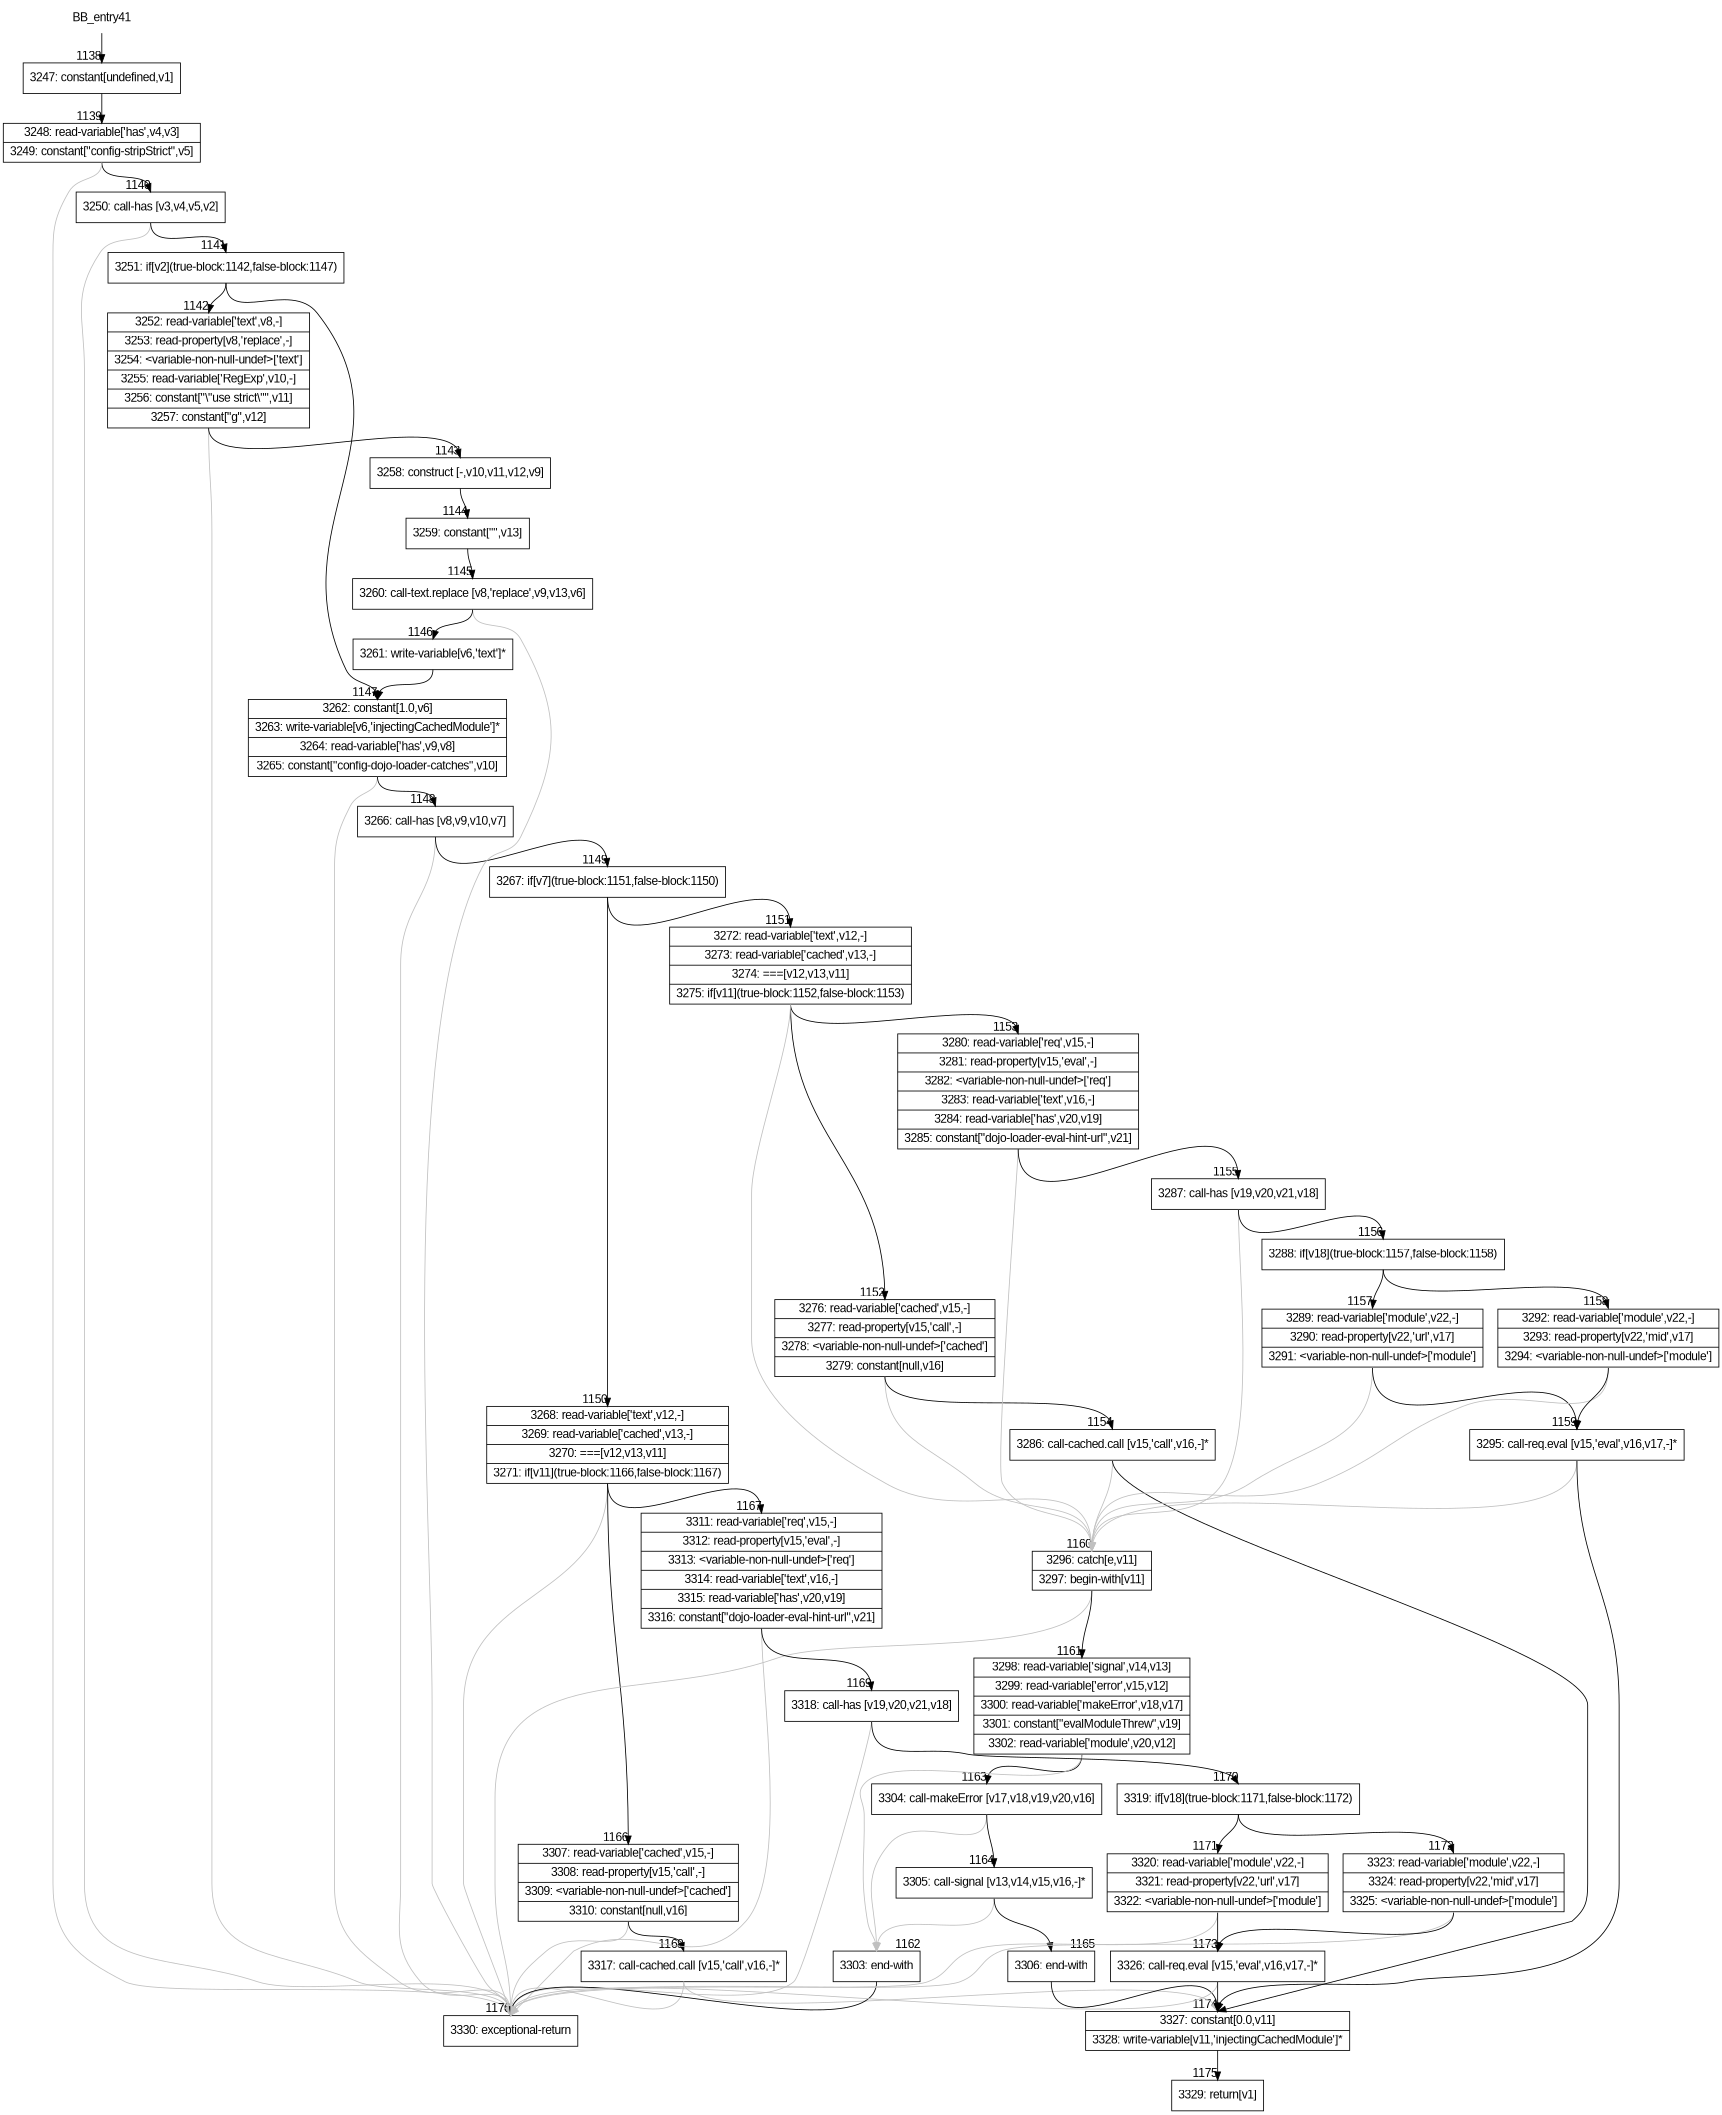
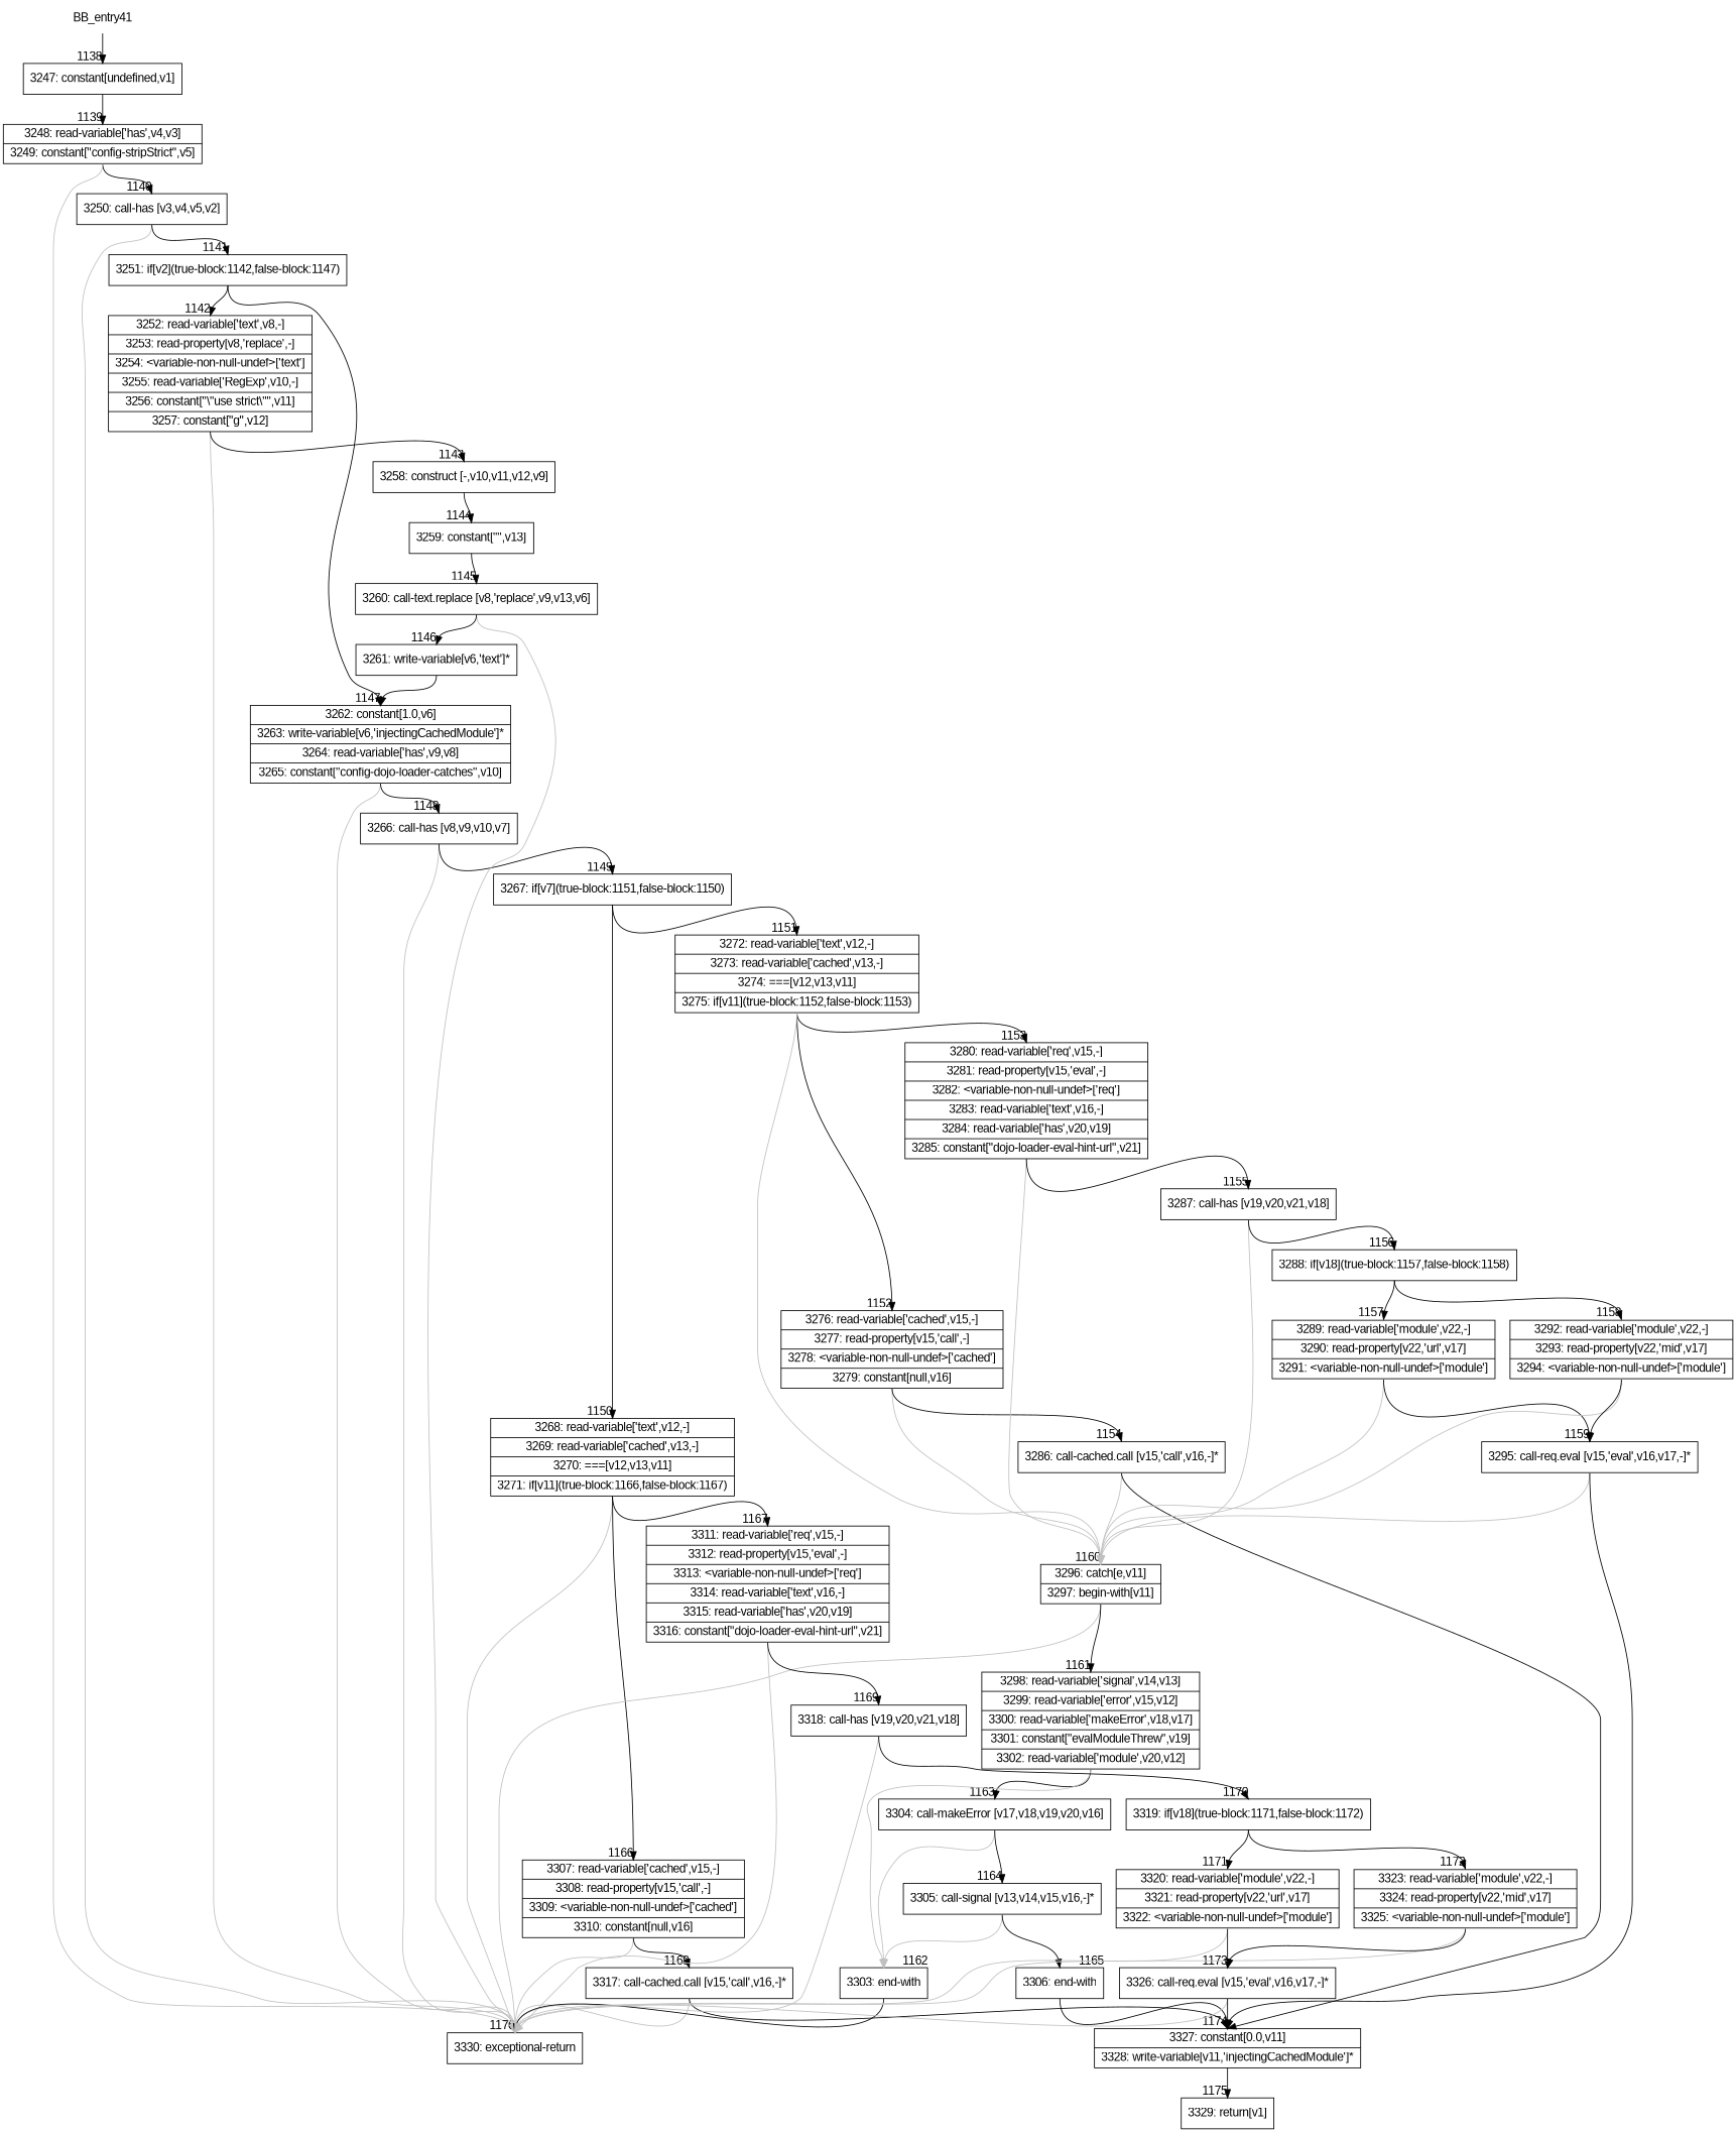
  digraph {
    fontname="Liberation Sans"
    rankdir=TD
    node [fontname="Liberation Sans" shape=record]
    edge [fontname="Liberation Sans" headport=n tailport=s]
    n1 [label=BB_entry41 shape=none]
    n2 [label="{3247: constant[undefined,v1]}"]
    n3 [label="{3248: read-variable['has',v4,v3]|3249: constant[\"config-stripStrict\",v5]}"]
    n4 [label="{3250: call-has [v3,v4,v5,v2]}"]
    n5 [label="{3330: exceptional-return}"]
    n6 [label="{3251: if[v2](true-block:1142,false-block:1147)}"]
    n7 [label="{3252: read-variable['text',v8,-]|3253: read-property[v8,'replace',-]|3254: \<variable-non-null-undef\>['text']|3255: read-variable['RegExp',v10,-]|3256: constant[\"\\\"use strict\\\"\",v11]|3257: constant[\"g\",v12]}"]
    n8 [label="{3262: constant[1.0,v6]|3263: write-variable[v6,'injectingCachedModule']*|3264: read-variable['has',v9,v8]|3265: constant[\"config-dojo-loader-catches\",v10]}"]
    n9 [label="{3258: construct [-,v10,v11,v12,v9]}"]
    n10 [label="{3266: call-has [v8,v9,v10,v7]}"]
    n11 [label="{3259: constant[\"\",v13]}"]
    n12 [label="{3267: if[v7](true-block:1151,false-block:1150)}"]
    n13 [label="{3260: call-text.replace [v8,'replace',v9,v13,v6]}"]
    n14 [label="{3261: write-variable[v6,'text']*}"]
    n15 [label="{3272: read-variable['text',v12,-]|3273: read-variable['cached',v13,-]|3274: ===[v12,v13,v11]|3275: if[v11](true-block:1152,false-block:1153)}"]
    n16 [label="{3268: read-variable['text',v12,-]|3269: read-variable['cached',v13,-]|3270: ===[v12,v13,v11]|3271: if[v11](true-block:1166,false-block:1167)}"]
    n17 [label="{3276: read-variable['cached',v15,-]|3277: read-property[v15,'call',-]|3278: \<variable-non-null-undef\>['cached']|3279: constant[null,v16]}"]
    n18 [label="{3280: read-variable['req',v15,-]|3281: read-property[v15,'eval',-]|3282: \<variable-non-null-undef\>['req']|3283: read-variable['text',v16,-]|3284: read-variable['has',v20,v19]|3285: constant[\"dojo-loader-eval-hint-url\",v21]}"]
    n19 [label="{3296: catch[e,v11]|3297: begin-with[v11]}"]
    n20 [label="{3307: read-variable['cached',v15,-]|3308: read-property[v15,'call',-]|3309: \<variable-non-null-undef\>['cached']|3310: constant[null,v16]}"]
    n21 [label="{3311: read-variable['req',v15,-]|3312: read-property[v15,'eval',-]|3313: \<variable-non-null-undef\>['req']|3314: read-variable['text',v16,-]|3315: read-variable['has',v20,v19]|3316: constant[\"dojo-loader-eval-hint-url\",v21]}"]
    n22 [label="{3286: call-cached.call [v15,'call',v16,-]*}"]
    n23 [label="{3287: call-has [v19,v20,v21,v18]}"]
    n24 [label="{3298: read-variable['signal',v14,v13]|3299: read-variable['error',v15,v12]|3300: read-variable['makeError',v18,v17]|3301: constant[\"evalModuleThrew\",v19]|3302: read-variable['module',v20,v12]}"]
    n25 [label="{3317: call-cached.call [v15,'call',v16,-]*}"]
    n26 [label="{3318: call-has [v19,v20,v21,v18]}"]
    n27 [label="{3327: constant[0.0,v11]|3328: write-variable[v11,'injectingCachedModule']*}"]
    n28 [label="{3319: if[v18](true-block:1171,false-block:1172)}"]
    n29 [label="{3288: if[v18](true-block:1157,false-block:1158)}"]
    n30 [label="{3304: call-makeError [v17,v18,v19,v20,v16]}"]
    n31 [label="{3303: end-with}"]
    n32 [label="{3329: return[v1]}"]
    n33 [label="{3289: read-variable['module',v22,-]|3290: read-property[v22,'url',v17]|3291: \<variable-non-null-undef\>['module']}"]
    n34 [label="{3292: read-variable['module',v22,-]|3293: read-property[v22,'mid',v17]|3294: \<variable-non-null-undef\>['module']}"]
    n35 [label="{3295: call-req.eval [v15,'eval',v16,v17,-]*}"]
    n36 [label="{3305: call-signal [v13,v14,v15,v16,-]*}"]
    n37 [label="{3306: end-with}"]
    n38 [label="{3320: read-variable['module',v22,-]|3321: read-property[v22,'url',v17]|3322: \<variable-non-null-undef\>['module']}"]
    n39 [label="{3323: read-variable['module',v22,-]|3324: read-property[v22,'mid',v17]|3325: \<variable-non-null-undef\>['module']}"]
    n40 [label="{3326: call-req.eval [v15,'eval',v16,v17,-]*}"]
    n1 -> n2 [headlabel="    1138"]
    n2 -> n3 [headlabel="      1139"]
    n3 -> n4 [headlabel="      1140"]
    n3 -> n5 [color=gray headlabel="      1176"]
    n4 -> n5 [color=gray]
    n4 -> n6 [headlabel="      1141"]
    n6 -> n7 [headlabel="      1142"]
    n6 -> n8 [headlabel="      1147"]
    n7 -> n5 [color=gray]
    n7 -> n9 [headlabel="      1143"]
    n8 -> n5 [color=gray]
    n8 -> n10 [headlabel="      1148"]
    n9 -> n11 [headlabel="      1144"]
    n10 -> n5 [color=gray]
    n10 -> n12 [headlabel="      1149"]
    n11 -> n13 [headlabel="      1145"]
    n12 -> n15 [headlabel="      1151"]
    n12 -> n16 [headlabel="      1150"]
    n13 -> n5 [color=gray]
    n13 -> n14 [headlabel="      1146"]
    n14 -> n8
    n15 -> n17 [headlabel="      1152"]
    n15 -> n18 [headlabel="      1153"]
    n15 -> n19 [color=gray headlabel="      1160"]
    n16 -> n5 [color=gray]
    n16 -> n20 [headlabel="      1166"]
    n16 -> n21 [headlabel="      1167"]
    n17 -> n19 [color=gray]
    n17 -> n22 [headlabel="      1154"]
    n18 -> n19 [color=gray]
    n18 -> n23 [headlabel="      1155"]
    n19 -> n5 [color=gray]
    n19 -> n24 [headlabel="      1161"]
    n20 -> n5 [color=gray]
    n20 -> n25 [headlabel="      1168"]
    n21 -> n5 [color=gray]
    n21 -> n26 [headlabel="      1169"]
    n22 -> n19 [color=gray]
    n22 -> n27 [headlabel="      1174"]
    n23 -> n19 [color=gray]
    n23 -> n29 [headlabel="      1156"]
    n24 -> n30 [headlabel="      1163"]
    n24 -> n31 [color=gray headlabel="      1162"]
    n25 -> n5 [color=gray]
-   n25 -> n27 [color=gray]
+   n25 -> n27
    n26 -> n5 [color=gray]
    n26 -> n28 [headlabel="      1170"]
    n27 -> n32 [headlabel="      1175"]
    n28 -> n38 [headlabel="      1171"]
    n28 -> n39 [headlabel="      1172"]
    n29 -> n33 [headlabel="      1157"]
    n29 -> n34 [headlabel="      1158"]
    n30 -> n31 [color=gray]
    n30 -> n36 [headlabel="      1164"]
    n31 -> n5
    n33 -> n19 [color=gray]
    n33 -> n35 [headlabel="      1159"]
    n34 -> n19 [color=gray]
    n34 -> n35
    n35 -> n19 [color=gray]
    n35 -> n27
    n36 -> n31 [color=gray]
    n36 -> n37 [headlabel="      1165"]
    n37 -> n27
    n38 -> n5 [color=gray]
    n38 -> n40 [headlabel="      1173"]
    n39 -> n5 [color=gray]
    n39 -> n40
    n40 -> n5 [color=gray]
    n40 -> n27
  }
